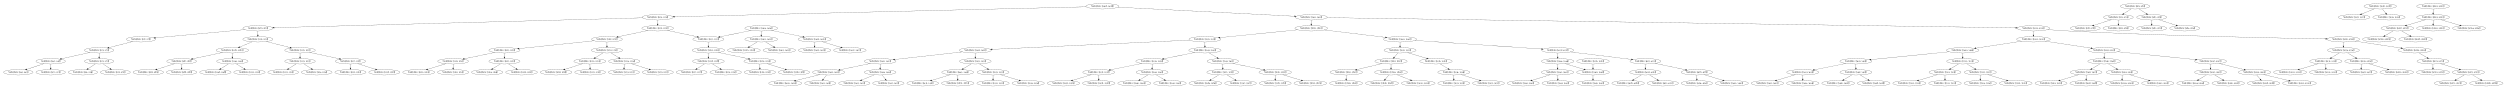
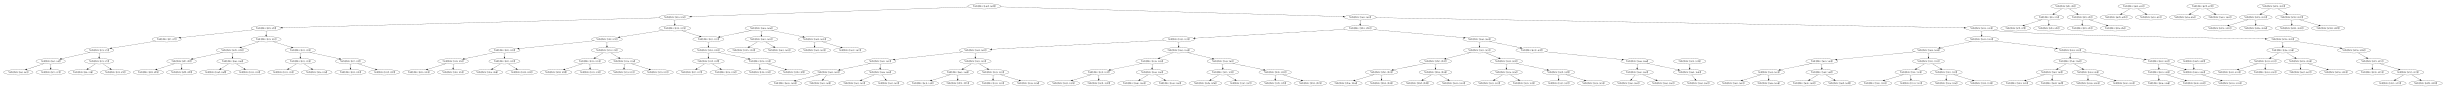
  digraph {
    fontname="Playfair Display"
    node [fontname="Playfair Display"]
    edge [fontname="Playfair Display"]
    n1 [label="Node{data=[2408, 2408]}"]
    n2 [label="Node{data=[1159, 1159]}"]
    n3 [label="Node{data=[5491, 5491]}"]
    n4 [label="Node{data=[985, 985]}"]
    n5 [label="Node{data=[1256, 1256]}"]
    n6 [label="Node{data=[3862, 3862]}"]
    n7 [label="Node{data=[9201, 9201]}"]
    n8 [label="Node{data=[977, 977]}"]
    n9 [label="Node{data=[1151, 1151]}"]
    n10 [label="Node{data=[1167, 1167]}"]
    n11 [label="Node{data=[2135, 2135]}"]
    n12 [label="Node{data=[973, 973]}"]
    n13 [label="Node{data=[1082, 1082]}"]
    n14 [label="Node{data=[1155, 1155]}"]
    n15 [label="Node{data=[947, 947]}"]
    n16 [label="Node{data=[975, 975]}"]
    n17 [label="Node{data=[981, 981]}"]
    n18 [label="Node{data=[979, 979]}"]
    n19 [label="Node{data=[983, 983]}"]
    n20 [label="Node{data=[943, 943]}"]
    n21 [label="Node{data=[972, 972]}"]
    n22 [label="Node{data=[974, 974]}"]
    n23 [label="Node{data=[976, 976]}"]
    n24 [label="Node{data=[978, 978]}"]
    n25 [label="Node{data=[980, 980]}"]
    n26 [label="Node{data=[982, 982]}"]
    n27 [label="Node{data=[984, 984]}"]
    n28 [label="Node{data=[987, 987]}"]
    n29 [label="Node{data=[1149, 1149]}"]
    n30 [label="Node{data=[1153, 1153]}"]
    n31 [label="Node{data=[1157, 1157]}"]
    n32 [label="Node{data=[986, 986]}"]
    n33 [label="Node{data=[988, 988]}"]
    n34 [label="Node{data=[1148, 1148]}"]
    n35 [label="Node{data=[1150, 1150]}"]
    n36 [label="Node{data=[1152, 1152]}"]
    n37 [label="Node{data=[1154, 1154]}"]
    n38 [label="Node{data=[1156, 1156]}"]
    n39 [label="Node{data=[1158, 1158]}"]
    n40 [label="Node{data=[1163, 1163]}"]
    n41 [label="Node{data=[1252, 1252]}"]
    n42 [label="Node{data=[1260, 1260]}"]
    n43 [label="Node{data=[1161, 1161]}"]
    n44 [label="Node{data=[1165, 1165]}"]
    n45 [label="Node{data=[1250, 1250]}"]
    n46 [label="Node{data=[1254, 1254]}"]
    n47 [label="Node{data=[1160, 1160]}"]
    n48 [label="Node{data=[1162, 1162]}"]
    n49 [label="Node{data=[1164, 1164]}"]
    n50 [label="Node{data=[1166, 1166]}"]
    n51 [label="Node{data=[1168, 1168]}"]
    n52 [label="Node{data=[1251, 1251]}"]
    n53 [label="Node{data=[1253, 1253]}"]
    n54 [label="Node{data=[1255, 1255]}"]
    n55 [label="Node{data=[1258, 1258]}"]
    n56 [label="Node{data=[1262, 1262]}"]
    n57 [label="Node{data=[2404, 2404]}"]
    n58 [label="Node{data=[2402, 2402]}"]
    n59 [label="Node{data=[2406, 2406]}"]
    n60 [label="Node{data=[1257, 1257]}"]
    n61 [label="Node{data=[1259, 1259]}"]
    n62 [label="Node{data=[1261, 1261]}"]
    n63 [label="Node{data=[1358, 1358]}"]
    n64 [label="Node{data=[2266, 2266]}"]
    n65 [label="Node{data=[2403, 2403]}"]
    n66 [label="Node{data=[2405, 2405]}"]
    n67 [label="Node{data=[2407, 2407]}"]
    n68 [label="Node{data=[2935, 2935]}"]
    n69 [label="Node{data=[3940, 3940]}"]
    n70 [label="Node{data=[5900, 5900]}"]
    n71 [label="Node{data=[9661, 9661]}"]
    n72 [label="Node{data=[2416, 2416]}"]
    n73 [label="Node{data=[2943, 2943]}"]
    n74 [label="Node{data=[3932, 3932]}"]
    n75 [label="Node{data=[4037, 4037]}"]
    n76 [label="Node{data=[2412, 2412]}"]
    n77 [label="Node{data=[2931, 2931]}"]
    n78 [label="Node{data=[2939, 2939]}"]
    n79 [label="Node{data=[3543, 3543]}"]
    n80 [label="Node{data=[2410, 2410]}"]
    n81 [label="Node{data=[2414, 2414]}"]
    n82 [label="Node{data=[2443, 2443]}"]
    n83 [label="Node{data=[2933, 2933]}"]
    n84 [label="Node{data=[2409, 2409]}"]
    n85 [label="Node{data=[2411, 2411]}"]
    n86 [label="Node{data=[2413, 2413]}"]
    n87 [label="Node{data=[2415, 2415]}"]
    n88 [label="Node{data=[2435, 2435]}"]
    n89 [label="Node{data=[2876, 2876]}"]
    n90 [label="Node{data=[2932, 2932]}"]
    n91 [label="Node{data=[2934, 2934]}"]
    n92 [label="Node{data=[2937, 2937]}"]
    n93 [label="Node{data=[2941, 2941]}"]
    n94 [label="Node{data=[3071, 3071]}"]
    n95 [label="Node{data=[3656, 3656]}"]
    n96 [label="Node{data=[2936, 2936]}"]
    n97 [label="Node{data=[2938, 2938]}"]
    n98 [label="Node{data=[2940, 2940]}"]
    n99 [label="Node{data=[2942, 2942]}"]
    n100 [label="Node{data=[2984, 2984]}"]
    n101 [label="Node{data=[3397, 3397]}"]
    n102 [label="Node{data=[3583, 3583]}"]
    n103 [label="Node{data=[3826, 3826]}"]
    n104 [label="Node{data=[3897, 3897]}"]
    n105 [label="Node{data=[3936, 3936]}"]
    n106 [label="Node{data=[3944, 3944]}"]
-   n107 [label="Node{data=[4153, 4153]}"]
    n108 [label="Node{data=[3895, 3895]}"]
    n109 [label="Node{data=[3899, 3899]}"]
    n110 [label="Node{data=[3934, 3934]}"]
    n111 [label="Node{data=[3938, 3938]}"]
+   n112 [label="Node{data=[3894, 3894]}"]
    n113 [label="Node{data=[3896, 3896]}"]
    n114 [label="Node{data=[3898, 3898]}"]
    n115 [label="Node{data=[3900, 3900]}"]
    n116 [label="Node{data=[3933, 3933]}"]
    n117 [label="Node{data=[3935, 3935]}"]
    n118 [label="Node{data=[3937, 3937]}"]
    n119 [label="Node{data=[3939, 3939]}"]
    n120 [label="Node{data=[3942, 3942]}"]
    n121 [label="Node{data=[3946, 3946]}"]
    n122 [label="Node{data=[4116, 4116]}"]
    n123 [label="Node{data=[4178, 4178]}"]
    n124 [label="Node{data=[3941, 3941]}"]
    n125 [label="Node{data=[3943, 3943]}"]
    n126 [label="Node{data=[3945, 3945]}"]
    n127 [label="Node{data=[3956, 3956]}"]
    n128 [label="Node{data=[4081, 4081]}"]
    n129 [label="Node{data=[4152, 4152]}"]
    n130 [label="Node{data=[4154, 4154]}"]
    n131 [label="Node{data=[5490, 5490]}"]
    n132 [label="Node{data=[5499, 5499]}"]
    n133 [label="Node{data=[9193, 9193]}"]
    n134 [label="Node{data=[9334, 9334]}"]
    n135 [label="Node{data=[9669, 9669]}"]
    n136 [label="Node{data=[5495, 5495]}"]
    n137 [label="Node{data=[5503, 5503]}"]
    n138 [label="Node{data=[7646, 7646]}"]
    n139 [label="Node{data=[9197, 9197]}"]
    n140 [label="Node{data=[5493, 5493]}"]
    n141 [label="Node{data=[5497, 5497]}"]
    n142 [label="Node{data=[5501, 5501]}"]
    n143 [label="Node{data=[5505, 5505]}"]
    n144 [label="Node{data=[5492, 5492]}"]
    n145 [label="Node{data=[5494, 5494]}"]
    n146 [label="Node{data=[5496, 5496]}"]
    n147 [label="Node{data=[5498, 5498]}"]
    n148 [label="Node{data=[5500, 5500]}"]
    n149 [label="Node{data=[5502, 5502]}"]
    n150 [label="Node{data=[5504, 5504]}"]
    n151 [label="Node{data=[5506, 5506]}"]
    n152 [label="Node{data=[7497, 7497]}"]
    n153 [label="Node{data=[9191, 9191]}"]
    n154 [label="Node{data=[9195, 9195]}"]
    n155 [label="Node{data=[9199, 9199]}"]
    n156 [label="Node{data=[5961, 5961]}"]
    n157 [label="Node{data=[7498, 7498]}"]
    n158 [label="Node{data=[9099, 9099]}"]
    n159 [label="Node{data=[9192, 9192]}"]
    n160 [label="Node{data=[9194, 9194]}"]
    n161 [label="Node{data=[9196, 9196]}"]
    n162 [label="Node{data=[9198, 9198]}"]
    n163 [label="Node{data=[9200, 9200]}"]
    n164 [label="Node{data=[9232, 9232]}"]
    n165 [label="Node{data=[9659, 9659]}"]
    n166 [label="Node{data=[9671, 9671]}"]
    n167 [label="Node{data=[9202, 9202]}"]
    n168 [label="Node{data=[9292, 9292]}"]
    n169 [label="Node{data=[9437, 9437]}"]
    n170 [label="Node{data=[9660, 9660]}"]
    n171 [label="Node{data=[9665, 9665]}"]
    n172 [label="Node{data=[9663, 9663]}"]
    n173 [label="Node{data=[9667, 9667]}"]
    n174 [label="Node{data=[9670, 9670]}"]
    n175 [label="Node{data=[9673, 9673]}"]
    n176 [label="Node{data=[9662, 9662]}"]
    n177 [label="Node{data=[9664, 9664]}"]
    n178 [label="Node{data=[9666, 9666]}"]
    n179 [label="Node{data=[9668, 9668]}"]
    n180 [label="Node{data=[9672, 9672]}"]
    n181 [label="Node{data=[9686, 9686]}"]
    n1 -> n2
    n1 -> n3
    n2 -> n4
    n2 -> n5
    n3 -> n6
    n3 -> n7
    n4 -> n8
    n4 -> n9
    n5 -> n10
    n5 -> n11
    n6 -> n68
    n6 -> n69
    n7 -> n70
    n7 -> n71
    n8 -> n12
    n9 -> n13
    n9 -> n14
    n10 -> n40
    n10 -> n41
    n11 -> n42
    n12 -> n15
    n12 -> n16
    n13 -> n28
    n13 -> n29
    n14 -> n30
    n14 -> n31
    n15 -> n20
    n15 -> n21
    n16 -> n22
    n16 -> n23
    n17 -> n18
    n17 -> n19
    n18 -> n24
    n18 -> n25
    n19 -> n26
    n19 -> n27
    n28 -> n32
    n28 -> n33
    n29 -> n34
    n29 -> n35
    n30 -> n36
    n30 -> n37
    n31 -> n38
    n31 -> n39
    n40 -> n43
    n40 -> n44
    n41 -> n45
    n41 -> n46
    n42 -> n55
    n42 -> n56
    n43 -> n47
    n43 -> n48
    n44 -> n49
    n44 -> n50
    n45 -> n51
    n45 -> n52
    n46 -> n53
    n46 -> n54
    n55 -> n60
    n55 -> n61
    n56 -> n62
    n56 -> n63
    n57 -> n11
    n57 -> n58
    n57 -> n59
    n58 -> n64
    n58 -> n65
    n59 -> n66
    n59 -> n67
    n68 -> n72
    n68 -> n73
    n69 -> n74
    n69 -> n75
    n70 -> n132
    n70 -> n133
    n71 -> n134
    n71 -> n135
    n72 -> n76
    n72 -> n77
    n73 -> n78
    n73 -> n79
    n74 -> n104
    n74 -> n105
    n75 -> n106
-   n75 -> n107
    n76 -> n80
    n76 -> n81
    n77 -> n82
    n77 -> n83
    n78 -> n92
    n78 -> n93
    n79 -> n94
    n79 -> n95
    n80 -> n84
    n80 -> n85
    n81 -> n86
    n81 -> n87
    n82 -> n88
    n82 -> n89
    n83 -> n90
    n83 -> n91
    n92 -> n96
    n92 -> n97
    n93 -> n98
    n93 -> n99
    n94 -> n100
    n94 -> n101
    n95 -> n102
    n95 -> n103
    n104 -> n108
    n104 -> n109
    n105 -> n110
+   n105 -> n111
    n106 -> n120
    n106 -> n121
-   n107 -> n122
-   n107 -> n123
+   n108 -> n112
    n108 -> n113
    n109 -> n114
    n109 -> n115
    n110 -> n116
    n110 -> n117
    n111 -> n118
    n111 -> n119
    n120 -> n124
    n120 -> n125
    n121 -> n126
    n122 -> n128
    n122 -> n129
    n123 -> n130
    n123 -> n131
    n127 -> n121
    n132 -> n136
    n132 -> n137
    n133 -> n138
    n133 -> n139
    n134 -> n164
    n134 -> n165
    n135 -> n166
    n136 -> n140
    n136 -> n141
    n137 -> n142
    n137 -> n143
    n138 -> n152
    n138 -> n153
    n139 -> n154
    n139 -> n155
    n140 -> n144
    n140 -> n145
    n141 -> n146
    n141 -> n147
    n142 -> n148
    n142 -> n149
    n143 -> n150
    n143 -> n151
    n152 -> n156
    n152 -> n157
    n153 -> n158
    n153 -> n159
    n154 -> n160
    n154 -> n161
-   n155 -> n162
+   n162 -> n155
    n155 -> n163
    n164 -> n167
    n164 -> n168
    n165 -> n169
    n165 -> n170
    n166 -> n174
    n166 -> n175
    n171 -> n172
-   n172 -> n173
+   n171 -> n173
    n172 -> n176
    n172 -> n177
    n173 -> n178
    n173 -> n179
    n175 -> n180
    n175 -> n181
  }
